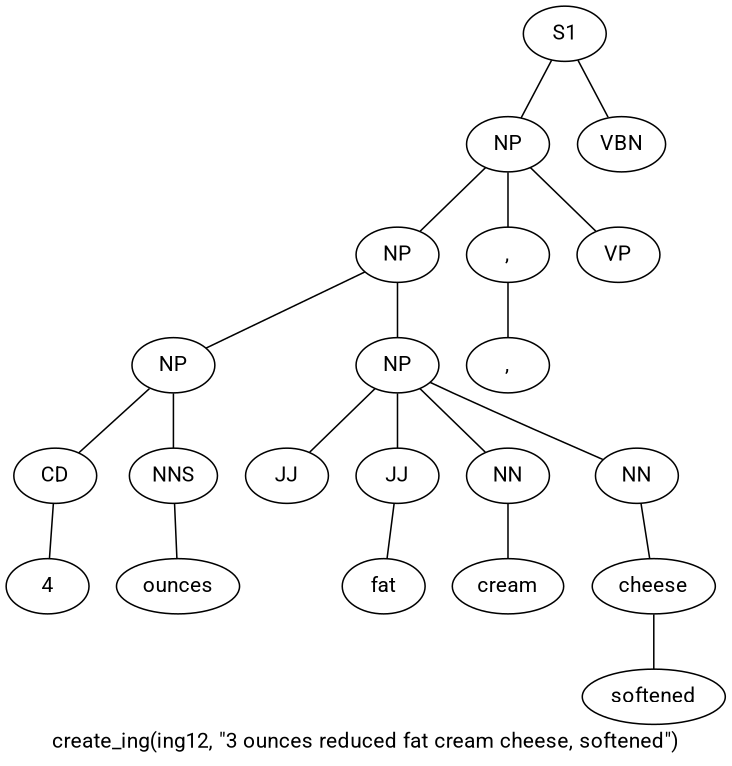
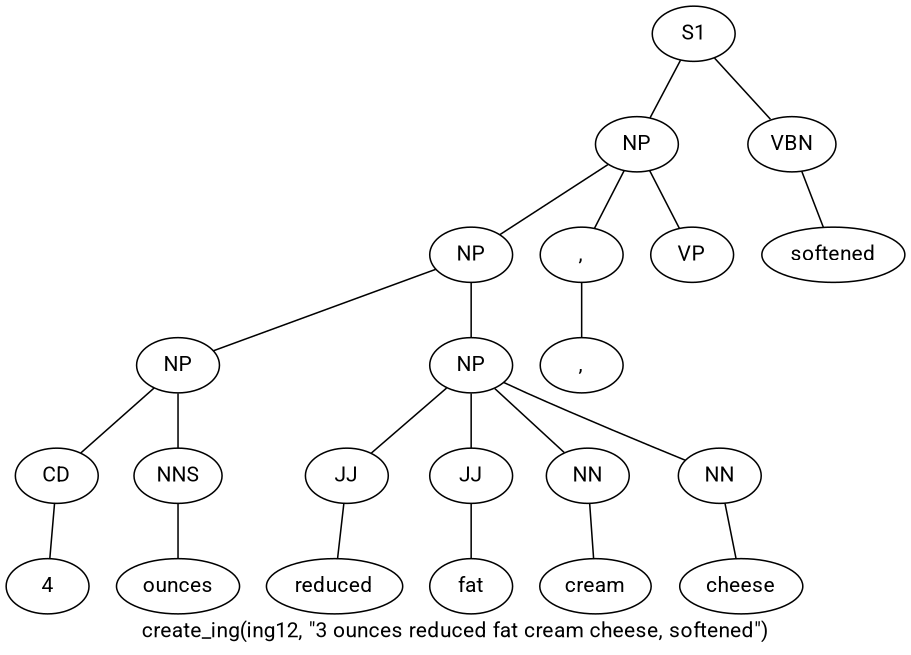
  graph {
    fontname=Roboto
    label="create_ing(ing12, \"3 ounces reduced fat cream cheese, softened\")"
    node [fontname=Roboto]
    edge [fontname=Roboto]
    n1 [label=S1]
    n2 [label=NP]
    n3 [label=VBN]
    n4 [label=NP]
    n5 [label=","]
    n6 [label=VP]
    n7 [label=NP]
    n8 [label=NP]
    n9 [label=","]
    n10 [label=CD]
    n11 [label=NNS]
    n12 [label=JJ]
    n13 [label=JJ]
    n14 [label=NN]
    n15 [label=NN]
    n16 [label=4]
    n17 [label=ounces]
+   n18 [label=reduced]
    n19 [label=fat]
    n20 [label=cream]
    n21 [label=cheese]
    n22 [label=softened]
    n1 -- n2
    n1 -- n3
    n2 -- n4
    n2 -- n5
    n2 -- n6
-   n21 -- n22
+   n3 -- n22
    n4 -- n7
    n4 -- n8
    n5 -- n9
    n7 -- n10
    n7 -- n11
    n8 -- n12
    n8 -- n13
    n8 -- n14
    n8 -- n15
    n10 -- n16
    n11 -- n17
+   n12 -- n18
    n13 -- n19
    n14 -- n20
    n15 -- n21
  }
